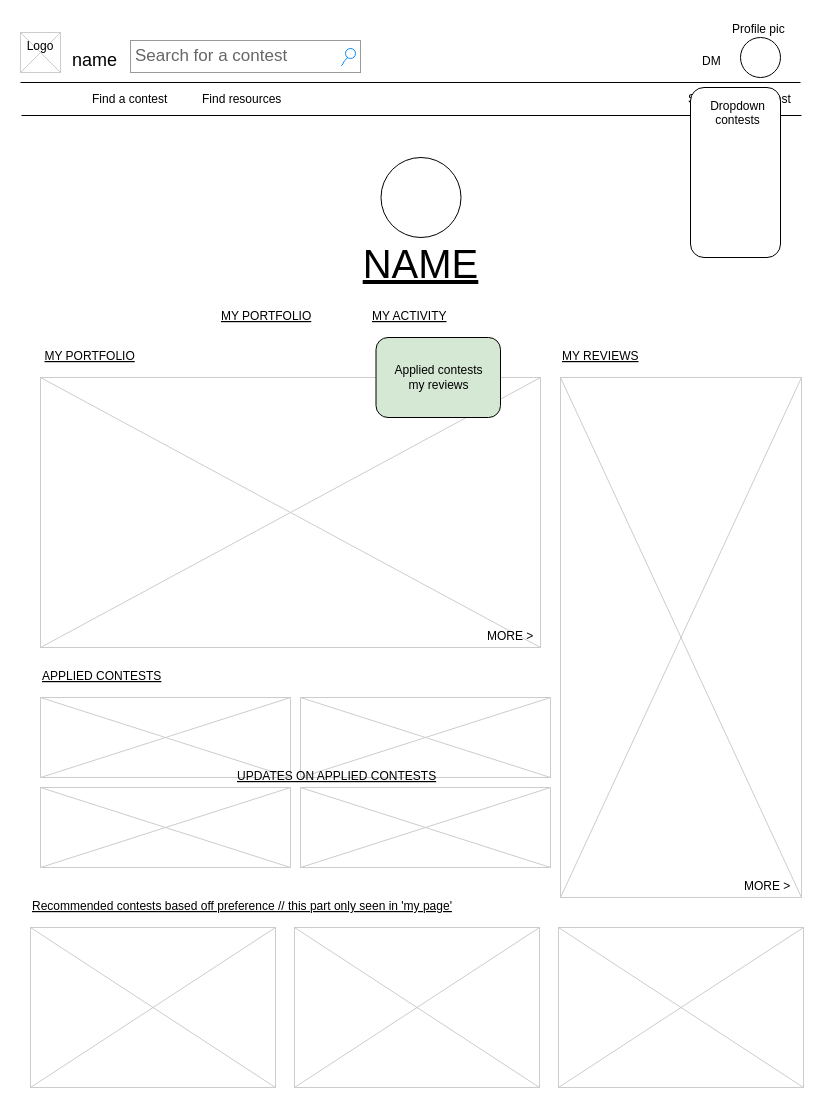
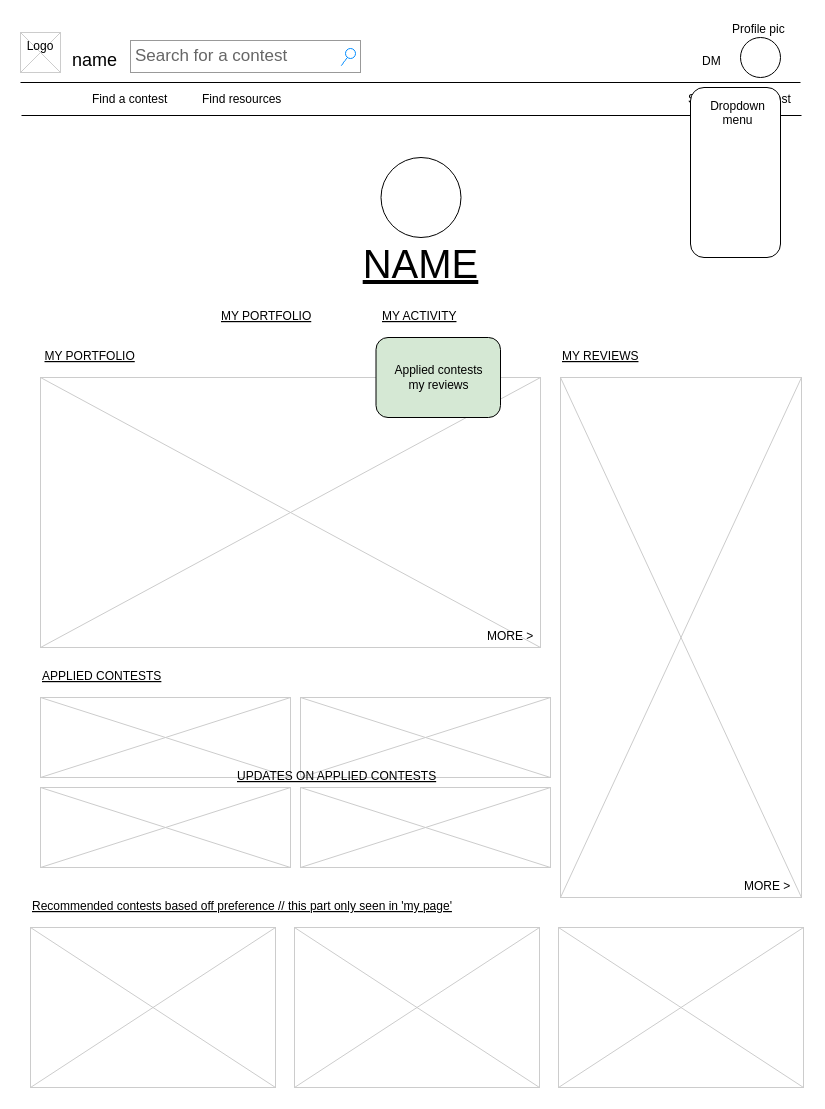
  <mxCell id="0" />
  <mxCell id="1" parent="0" />
  <mxCell id="2" value="" style="verticalLabelPosition=bottom;verticalAlign=top;strokeWidth=1;shape=mxgraph.mockup.graphics.iconGrid;strokeColor=#CCCCCC;gridSize=1,1;" vertex="1" parent="1"><mxGeometry x="40" y="697" width="250" height="80" as="geometry" /></mxCell>
  <mxCell id="3" value="name" style="text;spacingTop=-5;fontSize=18;fontStyle=0" vertex="1" parent="1"><mxGeometry x="70" y="47" width="230" height="20" as="geometry" /></mxCell>
  <mxCell id="4" value="" style="line;strokeWidth=1" vertex="1" parent="1"><mxGeometry x="20" y="77" width="780" height="10" as="geometry" /></mxCell>
  <mxCell id="5" value="" style="line;strokeWidth=1" vertex="1" parent="1"><mxGeometry x="21" y="110" width="780" height="10" as="geometry" /></mxCell>
  <mxCell id="6" value="Start a new contest" style="text;spacingTop=-5;" vertex="1" parent="1"><mxGeometry x="686" y="90" width="110" height="20" as="geometry" /></mxCell>
  <mxCell id="7" value="MY REVIEWS" style="text;spacingTop=-5;align=left;fontStyle=4" vertex="1" parent="1"><mxGeometry x="560" y="347" width="140" height="20" as="geometry" /></mxCell>
  <mxCell id="8" value="" style="verticalLabelPosition=bottom;verticalAlign=top;strokeWidth=1;shape=mxgraph.mockup.graphics.iconGrid;strokeColor=#CCCCCC;gridSize=1,1;" vertex="1" parent="1"><mxGeometry x="20" y="32" width="40" height="40" as="geometry" /></mxCell>
  <mxCell id="9" value="Logo" style="text;spacingTop=-5;align=center" vertex="1" parent="1"><mxGeometry x="20" y="37" width="40" height="40" as="geometry" /></mxCell>
  <mxCell id="10" value="Find a contest" style="text;spacingTop=-5;" vertex="1" parent="1"><mxGeometry x="90" y="90" width="100" height="20" as="geometry" /></mxCell>
  <mxCell id="11" value="Find resources" style="text;spacingTop=-5;" vertex="1" parent="1"><mxGeometry x="200" y="90" width="30" height="20" as="geometry" /></mxCell>
  <mxCell id="12" value="" style="verticalLabelPosition=bottom;verticalAlign=top;strokeWidth=1;shape=mxgraph.mockup.graphics.iconGrid;strokeColor=#CCCCCC;gridSize=1,1;" vertex="1" parent="1"><mxGeometry x="40" y="377" width="500" height="270" as="geometry" /></mxCell>
  <mxCell id="13" value="DM" style="text;spacingTop=-5;" vertex="1" parent="1"><mxGeometry x="700" y="52" width="30" height="20" as="geometry" /></mxCell>
  <mxCell id="14" value="Search for a contest" style="strokeWidth=1;shadow=0;dashed=0;align=center;html=1;shape=mxgraph.mockup.forms.searchBox;strokeColor=#999999;mainText=;strokeColor2=#008cff;fontColor=#666666;fontSize=17;align=left;spacingLeft=3;rounded=0;labelBackgroundColor=none;comic=1;" vertex="1" parent="1"><mxGeometry x="130" y="40" width="230" height="32" as="geometry" /></mxCell>
  <mxCell id="15" value="MY PORTFOLIO" style="text;spacingTop=-5;fontStyle=4" vertex="1" parent="1"><mxGeometry x="42.5" y="347" width="75" height="20" as="geometry" /></mxCell>
  <mxCell id="16" value="" style="verticalLabelPosition=bottom;verticalAlign=top;strokeWidth=1;shape=mxgraph.mockup.graphics.iconGrid;strokeColor=#CCCCCC;gridSize=1,1;" vertex="1" parent="1"><mxGeometry x="560" y="377" width="241" height="520" as="geometry" /></mxCell>
  <mxCell id="17" value="APPLIED CONTESTS" style="text;spacingTop=-5;fontStyle=4" vertex="1" parent="1"><mxGeometry x="40" y="667" width="100" height="20" as="geometry" /></mxCell>
  <mxCell id="18" value="" style="verticalLabelPosition=bottom;verticalAlign=top;strokeWidth=1;shape=mxgraph.mockup.graphics.iconGrid;strokeColor=#CCCCCC;gridSize=1,1;flipH=1;flipV=1;" vertex="1" parent="1"><mxGeometry x="30" y="927" width="245" height="160" as="geometry" /></mxCell>
  <mxCell id="19" value="" style="verticalLabelPosition=bottom;verticalAlign=top;strokeWidth=1;shape=mxgraph.mockup.graphics.iconGrid;strokeColor=#CCCCCC;gridSize=1,1;flipH=1;flipV=1;" vertex="1" parent="1"><mxGeometry x="294" y="927" width="245" height="160" as="geometry" /></mxCell>
  <mxCell id="20" value="" style="ellipse;whiteSpace=wrap;html=1;" vertex="1" parent="1"><mxGeometry x="740" y="37" width="40" height="40" as="geometry" /></mxCell>
  <mxCell id="21" value="Profile pic" style="text;spacingTop=-5;" vertex="1" parent="1"><mxGeometry x="730" y="20" width="60" height="20" as="geometry" /></mxCell>
  <mxCell id="22" value="" style="rounded=1;whiteSpace=wrap;html=1;" vertex="1" parent="1"><mxGeometry x="690" y="87" width="90" height="170" as="geometry" /></mxCell>
- <mxCell id="23" value="Dropdown&#10;contests" style="text;spacingTop=-5;align=center;" vertex="1" parent="1"><mxGeometry x="700" y="97" width="75" height="100" as="geometry" /></mxCell>
+ <mxCell id="23" value="Dropdown&#10;menu" style="text;spacingTop=-5;align=center;" vertex="1" parent="1"><mxGeometry x="700" y="97" width="75" height="100" as="geometry" /></mxCell>
  <mxCell id="24" value="" style="ellipse;whiteSpace=wrap;html=1;" vertex="1" parent="1"><mxGeometry x="380.5" y="157" width="80" height="80" as="geometry" /></mxCell>
  <mxCell id="25" value="NAME" style="text;spacingTop=-5;fontStyle=4;fontSize=40;align=center;" vertex="1" parent="1"><mxGeometry x="370.5" y="237" width="100" height="20" as="geometry" /></mxCell>
- <mxCell id="26" value="MY ACTIVITY" style="text;spacingTop=-5;fontStyle=4" vertex="1" parent="1"><mxGeometry x="370" y="307" width="75" height="20" as="geometry" /></mxCell>
+ <mxCell id="26" value="MY ACTIVITY" style="text;spacingTop=-5;fontStyle=4" vertex="1" parent="1"><mxGeometry x="380" y="307" width="75" height="20" as="geometry" /></mxCell>
  <mxCell id="27" value="" style="verticalLabelPosition=bottom;verticalAlign=top;strokeWidth=1;shape=mxgraph.mockup.graphics.iconGrid;strokeColor=#CCCCCC;gridSize=1,1;" vertex="1" parent="1"><mxGeometry x="300" y="697" width="250" height="80" as="geometry" /></mxCell>
  <mxCell id="28" value="" style="verticalLabelPosition=bottom;verticalAlign=top;strokeWidth=1;shape=mxgraph.mockup.graphics.iconGrid;strokeColor=#CCCCCC;gridSize=1,1;" vertex="1" parent="1"><mxGeometry x="300" y="787" width="250" height="80" as="geometry" /></mxCell>
  <mxCell id="29" value="" style="verticalLabelPosition=bottom;verticalAlign=top;strokeWidth=1;shape=mxgraph.mockup.graphics.iconGrid;strokeColor=#CCCCCC;gridSize=1,1;" vertex="1" parent="1"><mxGeometry x="40" y="787" width="250" height="80" as="geometry" /></mxCell>
  <mxCell id="30" value="Recommended contests based off preference // this part only seen in 'my page'" style="text;spacingTop=-5;fontStyle=4" vertex="1" parent="1"><mxGeometry x="30" y="897" width="100" height="20" as="geometry" /></mxCell>
  <mxCell id="31" value="MORE &gt;" style="text;spacingTop=-5;fontStyle=0" vertex="1" parent="1"><mxGeometry x="485" y="627" width="54" height="20" as="geometry" /></mxCell>
  <mxCell id="32" value="" style="verticalLabelPosition=bottom;verticalAlign=top;strokeWidth=1;shape=mxgraph.mockup.graphics.iconGrid;strokeColor=#CCCCCC;gridSize=1,1;flipH=1;flipV=1;" vertex="1" parent="1"><mxGeometry x="558" y="927" width="245" height="160" as="geometry" /></mxCell>
  <mxCell id="33" value="UPDATES ON APPLIED CONTESTS" style="text;spacingTop=-5;fontStyle=4" vertex="1" parent="1"><mxGeometry x="235" y="767" width="100" height="20" as="geometry" /></mxCell>
  <mxCell id="34" value="MORE &gt;" style="text;spacingTop=-5;fontStyle=0" vertex="1" parent="1"><mxGeometry x="742" y="877" width="54" height="20" as="geometry" /></mxCell>
  <mxCell id="35" value="MY PORTFOLIO" style="text;spacingTop=-5;fontStyle=4" vertex="1" parent="1"><mxGeometry x="219" y="307" width="75" height="20" as="geometry" /></mxCell>
  <mxCell id="36" value="Applied contests&lt;br&gt;my reviews" style="rounded=1;whiteSpace=wrap;html=1;fillColor=#d5e8d4;" vertex="1" parent="1"><mxGeometry x="375.5" y="337" width="124.5" height="80" as="geometry" /></mxCell>
